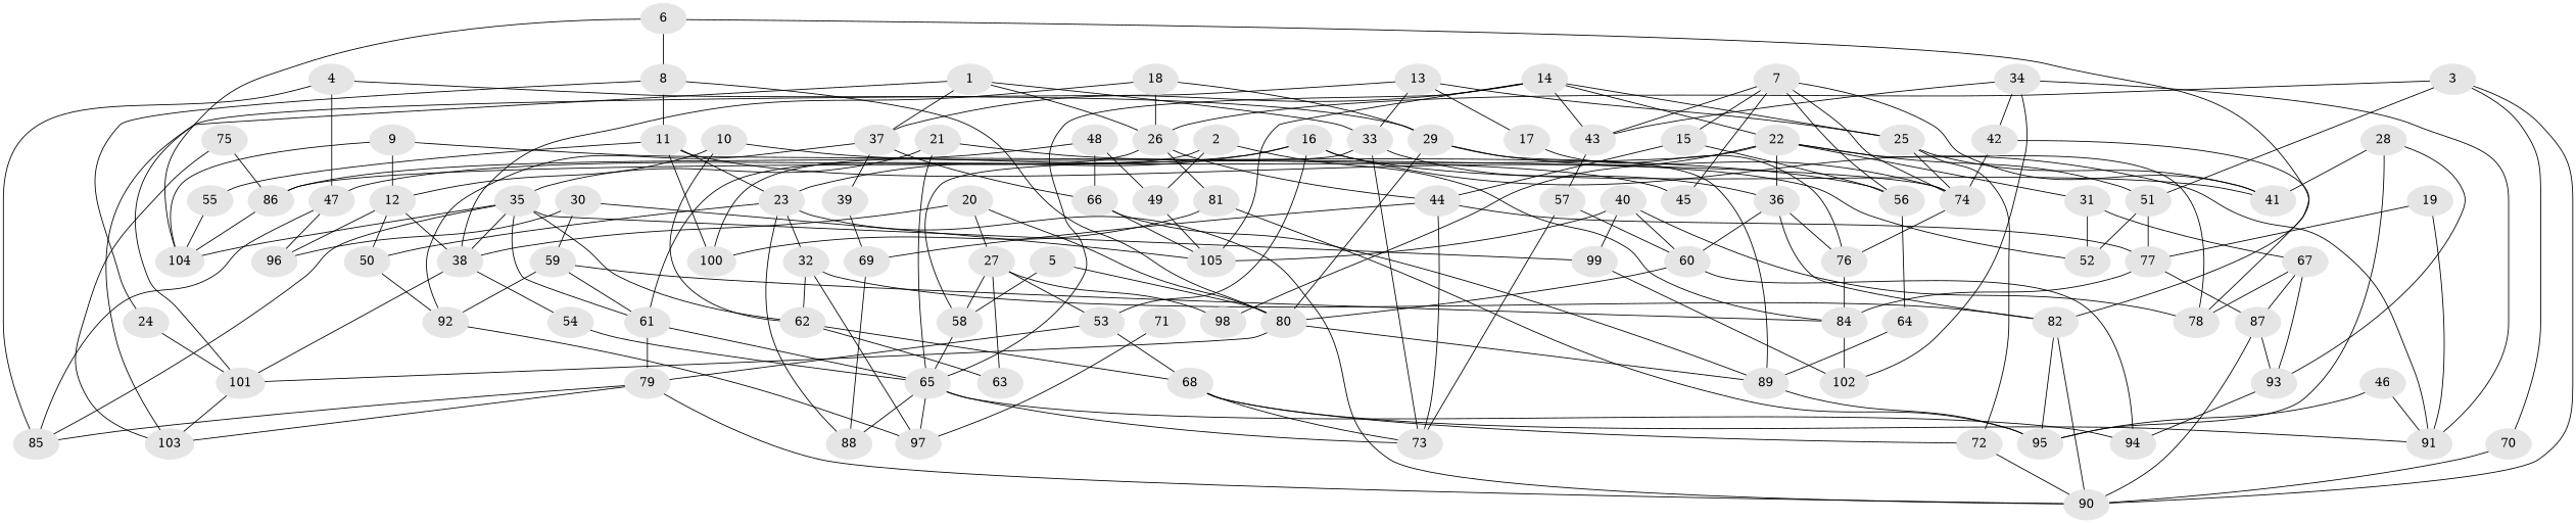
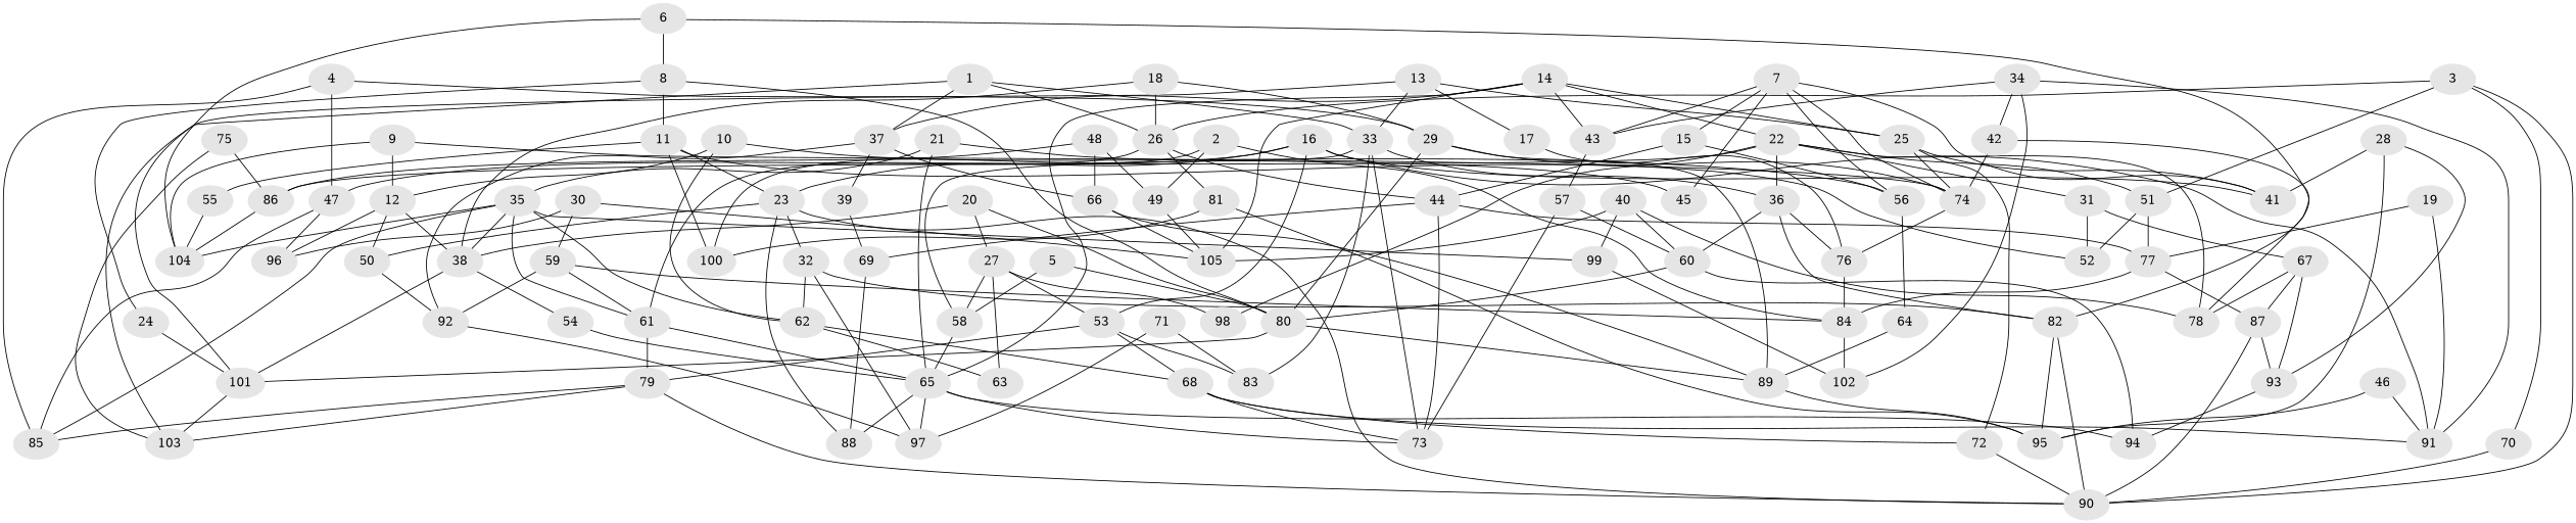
  graph {
    node [color=gray90 style=filled]
    1
    26
    33
    37
    101
    44
    61
    81
    58
    36
    73
+   83
    39
    66
    92
    103
    2
    49
    84
    100
    105
    102
    3
    51
    70
    90
    52
    77
    4
    29
    47
    85
    80
    74
    89
    96
    5
    65
    6
    8
    82
    104
    11
    24
    95
    7
    15
    41
    43
    45
    56
    57
    64
    76
    23
    55
    9
    12
    38
    50
    10
    62
    63
    68
    32
    88
    54
    13
    17
    25
    72
    14
    22
    31
    78
    86
    98
    97
    94
    69
    16
    53
    91
    79
    18
    19
    87
    20
    27
    21
    35
    99
    67
    60
    28
    93
    30
    59
    34
    42
    40
    46
    48
    71
    75
    1 -- 26
    1 -- 33
    1 -- 37
    1 -- 101
    26 -- 44
    26 -- 61
    26 -- 81
    33 -- 58
    33 -- 36
    33 -- 73
+   33 -- 83
    37 -- 39
    37 -- 66
    37 -- 92
    101 -- 103
    44 -- 73
    44 -- 77
    44 -- 69
    61 -- 65
    61 -- 79
    81 -- 100
    81 -- 95
    58 -- 65
    36 -- 82
    36 -- 76
    36 -- 60
    39 -- 69
    66 -- 105
    66 -- 89
    92 -- 97
    2 -- 49
    2 -- 84
    2 -- 100
    49 -- 105
    84 -- 102
    3 -- 26
    3 -- 51
    3 -- 70
    3 -- 90
    51 -- 52
    51 -- 77
    70 -- 90
    77 -- 84
    77 -- 87
    4 -- 29
    4 -- 47
    4 -- 85
    29 -- 80
    29 -- 74
    29 -- 89
    47 -- 85
    47 -- 96
    80 -- 101
    80 -- 89
    74 -- 76
    89 -- 95
    5 -- 58
    5 -- 80
    65 -- 73
    65 -- 88
    65 -- 97
    65 -- 94
    6 -- 8
    6 -- 82
    6 -- 104
    8 -- 80
    8 -- 11
    8 -- 24
    82 -- 90
    82 -- 95
    11 -- 100
    11 -- 52
    11 -- 23
    11 -- 55
    24 -- 101
    7 -- 74
    7 -- 15
    7 -- 41
    7 -- 43
    7 -- 45
    7 -- 56
    15 -- 44
    15 -- 56
    43 -- 57
    56 -- 64
    57 -- 73
    57 -- 60
    64 -- 89
    76 -- 84
    23 -- 90
    23 -- 50
    23 -- 32
    23 -- 88
    55 -- 104
    9 -- 74
    9 -- 104
    9 -- 12
    12 -- 96
    12 -- 38
    12 -- 50
    38 -- 101
    38 -- 54
    50 -- 92
    10 -- 56
    10 -- 12
    10 -- 62
    62 -- 63
    62 -- 68
    68 -- 73
    68 -- 72
    68 -- 91
    32 -- 82
    32 -- 62
    32 -- 97
    54 -- 65
    13 -- 33
    13 -- 103
    13 -- 17
    13 -- 25
    17 -- 76
    25 -- 74
    25 -- 41
    25 -- 72
    72 -- 90
    14 -- 37
    14 -- 105
    14 -- 65
    14 -- 43
    14 -- 25
    14 -- 22
    22 -- 36
    22 -- 51
    22 -- 31
    22 -- 78
    22 -- 86
    22 -- 98
    31 -- 52
    31 -- 67
    86 -- 104
    69 -- 88
    16 -- 47
    16 -- 41
    16 -- 23
    16 -- 53
    16 -- 91
+   53 -- 83
    53 -- 68
    53 -- 79
    79 -- 103
    79 -- 90
    79 -- 85
    18 -- 26
    18 -- 29
    18 -- 38
    19 -- 77
    19 -- 91
    87 -- 90
    87 -- 93
    20 -- 80
    20 -- 38
    20 -- 27
    27 -- 58
    27 -- 63
    27 -- 98
    27 -- 53
    21 -- 65
    21 -- 45
    21 -- 35
    35 -- 61
    35 -- 85
    35 -- 104
    35 -- 38
    35 -- 62
    35 -- 99
    99 -- 102
    67 -- 78
    67 -- 87
    67 -- 93
    60 -- 80
    60 -- 94
    28 -- 95
    28 -- 41
    28 -- 93
    93 -- 94
    30 -- 105
    30 -- 96
    30 -- 59
    59 -- 61
    59 -- 92
    59 -- 84
    34 -- 102
    34 -- 43
    34 -- 91
    34 -- 42
    42 -- 74
    42 -- 78
    40 -- 105
    40 -- 78
    40 -- 99
    40 -- 60
    46 -- 95
    46 -- 91
    48 -- 66
    48 -- 49
    48 -- 86
+   71 -- 83
    71 -- 97
    75 -- 103
    75 -- 86
  }
